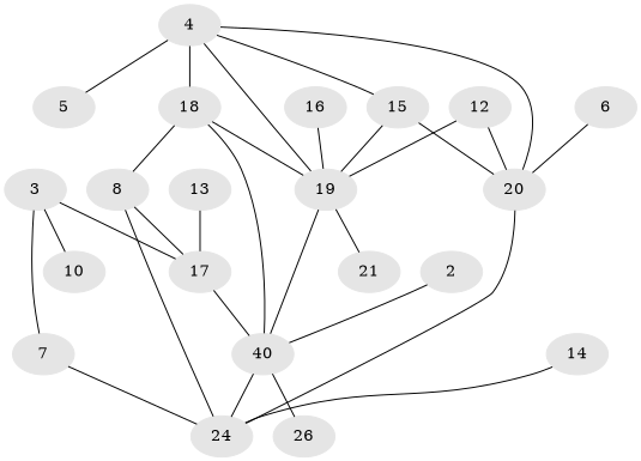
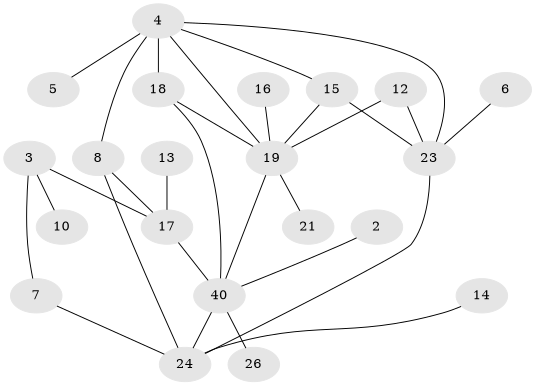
  graph {
    node [color=gray90 style=filled]
    edge [weight=1.0]
    n1 [label=40]
    2
    24
    26
    3
    7
    10
    17
    4
    5
    8
    18
    19
-   23 [label=20]
+   23
    15
    12
    21
    6
    13
    14
    16
    n1 -- 24
    n1 -- 26
    2 -- n1
    3 -- 7
    3 -- 10
    3 -- 17
    7 -- 24
    17 -- n1 [weight=2.0]
    4 -- 5
-   18 -- 8
+   4 -- 8
    4 -- 18 [weight=2.0]
    4 -- 19
    4 -- 23
    4 -- 15
    8 -- 24
    8 -- 17
    18 -- n1
    18 -- 19
    19 -- n1
    19 -- 21
    23 -- 24
    15 -- 19
    15 -- 23
    12 -- 19
    12 -- 23
    6 -- 23
    13 -- 17
    14 -- 24
    16 -- 19
  }
